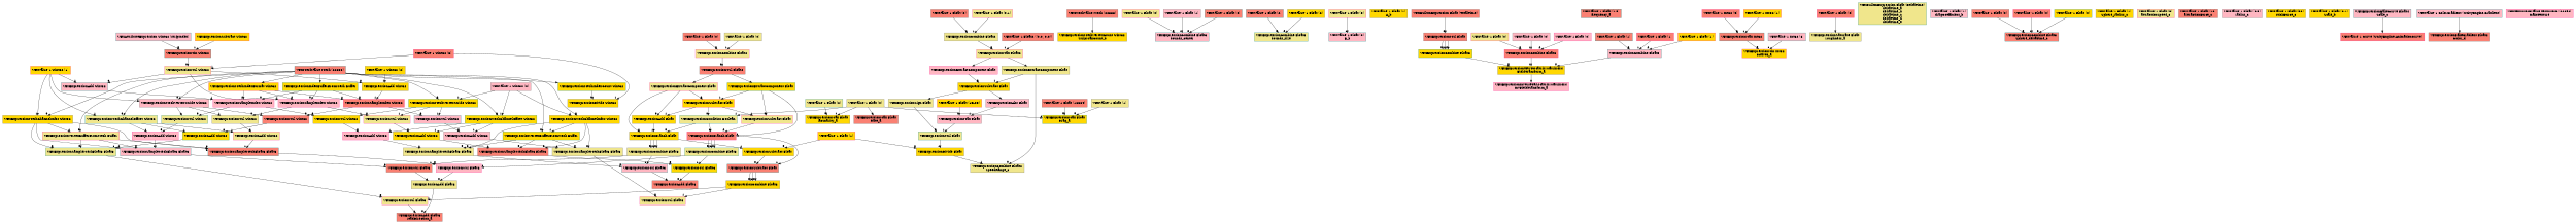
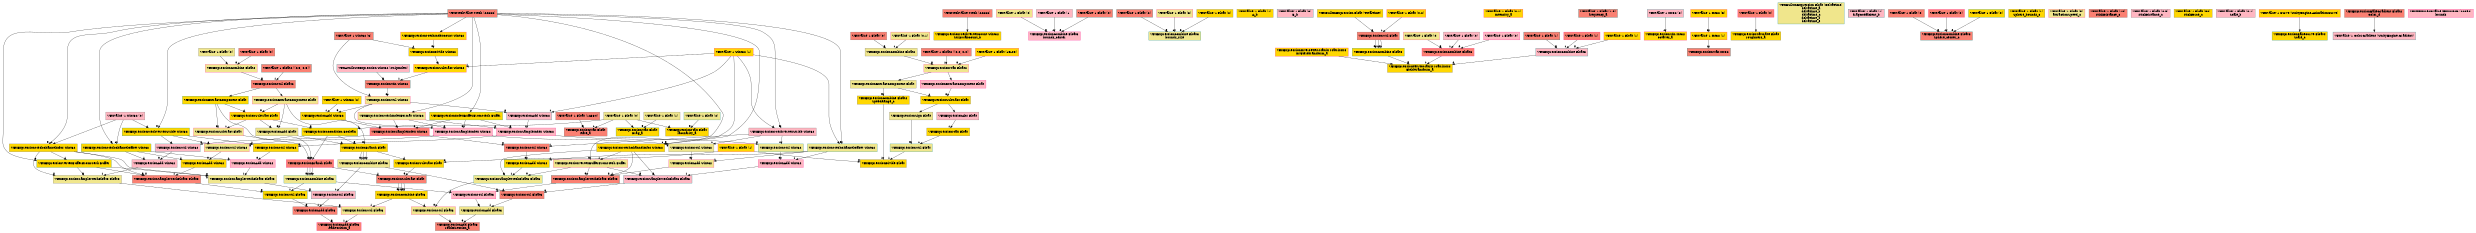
  digraph {
    node [color=gray40 fillcolor=gold shape=box style=filled]
    edge [headlabel=0]
    n1 [fillcolor=salmon label="VFXExpressionMax Float\nRate_a"]
    n2 [fillcolor=salmon label="VFXValue`1 Float (16384)"]
    n3 [fillcolor=khaki label="VFXValue`1 Float (0)"]
-   n4 [color=teal fillcolor=khaki label="VFXExpressionCondition Boolean"]
+   n4 [color=teal label="VFXExpressionCondition Boolean"]
    n5 [color=teal label="VFXExpressionMax Float\nDrag_a"]
    n6 [label="VFXExpressionMax Float\nlacunarity_a"]
    n7 [color=deeppink fillcolor=salmon label="VFXExpressionBranch Float"]
    n8 [label="VFXExpressionBranch Float"]
    n9 [label="VFXExpressionMeshVertexCount Uint32\nStripMaxCount_b"]
    n10 [fillcolor=salmon label="VFXMeshValue Mesh (22888)"]
-   n11 [color=teal fillcolor=lightpink label="VFXExpressionCombine Float3\nbounds_center"]
+   n11 [color=deeppink fillcolor=lightpink label="VFXExpressionCombine Float3\nbounds_center"]
    n12 [color=deeppink fillcolor=khaki label="VFXValue`1 Float (0)"]
    n13 [fillcolor=lightpink label="VFXValue`1 Float (1)"]
    n14 [color=teal fillcolor=salmon label="VFXValue`1 Float (0)"]
    n15 [color=teal fillcolor=khaki label="VFXExpressionCombine Float3\nbounds_size"]
    n16 [color=teal fillcolor=salmon label="VFXValue`1 Float (2)"]
    n17 [color=deeppink fillcolor=khaki label="VFXValue`1 Float (3)"]
    n18 [label="VFXValue`1 Float (2)"]
+   n19 [color=deeppink fillcolor=salmon label="VFXExpressionAdd Float3\nreadPosition_a"]
    n20 [fillcolor=salmon label="VFXExpressionAdd Float3"]
    n21 [color=teal label="VFXExpressionMul Float3"]
    n22 [fillcolor=salmon label="VFXExpressionSampleMeshFloat3 Float3"]
    n23 [color=teal label="VFXExpressionVertexBufferFromMesh Buffer"]
    n24 [fillcolor=khaki label="VFXExpressionSampleMeshFloat3 Float3"]
    n25 [fillcolor=khaki label="VFXExpressionSampleMeshFloat3 Float3"]
    n26 [color=teal fillcolor=lightpink label="VFXExpressionMul Float3"]
    n27 [color=deeppink fillcolor=khaki label="VFXExpressionMul Float3"]
    n28 [color=teal fillcolor=salmon label="VFXMeshValue Mesh (22888)"]
    n29 [label="VFXExpressionMeshChannelInfos Uint32"]
    n30 [color=teal label="VFXExpressionIndexBufferFromMesh Buffer"]
-   n31 [color=teal label="VFXExpressionMeshIndexCount Uint32"]
-   n32 [color=deeppink label="VFXExpressionMeshIndexFormat Uint32"]
+   n31 [color=deeppink label="VFXExpressionMeshIndexCount Uint32"]
+   n32 [color=deeppink fillcolor=khaki label="VFXExpressionMeshIndexFormat Uint32"]
    n33 [color=teal label="VFXExpressionMeshVertexStride Uint32"]
    n34 [color=teal label="VFXExpressionMeshChannelOffset Uint32"]
    n35 [color=deeppink fillcolor=khaki label="VFXExpressionVertexBufferFromMesh Buffer"]
    n36 [label="VFXExpressionMeshChannelInfos Uint32"]
    n37 [fillcolor=lightpink label="VFXExpressionMeshVertexStride Uint32"]
    n38 [color=teal fillcolor=khaki label="VFXExpressionMeshChannelOffset Uint32"]
    n39 [color=deeppink fillcolor=lightpink label="VFXExpressionSampleIndex Uint32"]
    n40 [color=deeppink fillcolor=lightpink label="VFXExpressionSampleIndex Uint32"]
    n41 [color=deeppink fillcolor=salmon label="VFXExpressionSampleIndex Uint32"]
    n42 [label="VFXExpressionDivide Uint32"]
    n43 [color=deeppink fillcolor=khaki label="VFXExpressionMul Uint32"]
    n44 [label="VFXExpressionMul Uint32"]
    n45 [color=teal fillcolor=lightpink label="VFXExpressionMul Uint32"]
    n46 [label="VFXExpressionAdd Uint32"]
    n47 [color=deeppink fillcolor=lightpink label="VFXExpressionAdd Uint32"]
    n48 [fillcolor=lightpink label="VFXExpressionAdd Uint32"]
    n49 [color=teal fillcolor=salmon label="VFXExpressionSampleMeshFloat3 Float3"]
    n50 [color=teal fillcolor=lightpink label="VFXExpressionSampleMeshFloat3 Float3"]
    n51 [color=teal fillcolor=khaki label="VFXExpressionSampleMeshFloat3 Float3"]
    n52 [fillcolor=khaki label="VFXExpressionMul Uint32"]
    n53 [color=teal fillcolor=khaki label="VFXExpressionMul Uint32"]
    n54 [fillcolor=salmon label="VFXExpressionMul Uint32"]
    n55 [color=deeppink fillcolor=khaki label="VFXExpressionAdd Uint32"]
    n56 [color=deeppink fillcolor=lightpink label="VFXExpressionAdd Uint32"]
    n57 [color=teal label="VFXExpressionAdd Uint32"]
    n58 [fillcolor=lightpink label="VFXValue`1 Uint32 (0)"]
    n59 [color=deeppink fillcolor=khaki label="VFXExpressionMul Uint32"]
    n60 [color=teal fillcolor=lightpink label="VFXExpressionAdd Uint32"]
    n61 [label="VFXExpressionAdd Uint32"]
    n62 [color=teal fillcolor=salmon label="VFXExpressionMin Uint32"]
    n63 [color=teal fillcolor=lightpink label="VFXAttributeExpression Uint32 (stripIndex)"]
    n64 [color=deeppink label="VFXExpressionSubtract Uint32"]
-   n65 [color=deeppink fillcolor=salmon label="VFXValue`1 Uint32 (3)"]
+   n65 [color=teal fillcolor=salmon label="VFXValue`1 Uint32 (3)"]
    n66 [color=deeppink label="VFXValue`1 Uint32 (1)"]
    n67 [color=teal fillcolor=khaki label="VFXExpressionCombine Float3"]
    n68 [color=deeppink fillcolor=lightpink label="VFXExpressionMul Float3"]
    n69 [fillcolor=khaki label="VFXExpressionAdd Float3"]
    n70 [color=teal fillcolor=salmon label="VFXExpressionSubtract Float"]
    n71 [label="VFXExpressionCombine Float3"]
    n72 [fillcolor=khaki label="VFXExpressionCombine Float3"]
    n73 [label="VFXExpressionSubtract Float"]
    n74 [color=deeppink label="VFXExpressionSubtract Float"]
    n75 [color=deeppink fillcolor=khaki label="VFXExpressionSubtract Float"]
-   n76 [label="VFXExpressionAdd Float"]
+   n76 [fillcolor=khaki label="VFXExpressionAdd Float"]
    n77 [color=deeppink fillcolor=khaki label="VFXExpressionExtractComponent Float"]
    n78 [fillcolor=salmon label="VFXExpressionMul Float2"]
    n79 [color=teal label="VFXExpressionExtractComponent Float"]
    n80 [color=deeppink fillcolor=khaki label="VFXExpressionCombine Float2"]
    n81 [fillcolor=salmon label="VFXValue`1 Float (0)"]
    n82 [fillcolor=khaki label="VFXValue`1 Float (0)"]
+   n83 [color=teal fillcolor=salmon label="VFXValue`1 Float2 ((0.5, 0.5))"]
    n84 [fillcolor=salmon label="VFXExpressionMul Float3"]
    n85 [label="VFXValue`1 Uint32 (2)"]
    n86 [color=deeppink fillcolor=khaki label="VFXExpressionMul Float3"]
    n87 [fillcolor=salmon label="VFXExpressionAdd Float3\nreadDirection_a"]
    n88 [color=deeppink label="VFXValue`1 Float (1)"]
    n89 [label="VFXExpressionDivide Float"]
-   n90 [fillcolor=khaki label="VFXExpressionCombine Float2\nSpeedRange_c"]
+   n90 [label="VFXExpressionCombine Float2\nSpeedRange_c"]
    n91 [label="VFXValue`1 Float (1)\nA_b"]
    n92 [color=teal fillcolor=lightpink label="VFXValue`1 Float (3)\nB_b"]
-   n93 [color=deeppink fillcolor=lightpink label="VFXExpressionInverseTRSMatrix Matrix4x4\nInvFieldTransform_a"]
+   n93 [color=deeppink label="VFXExpressionInverseTRSMatrix Matrix4x4\nInvFieldTransform_a"]
    n94 [label="VFXExpressionTRSToMatrix Matrix4x4\nFieldTransform_a"]
    n95 [color=teal label="VFXExpressionCombine Float3"]
    n96 [fillcolor=salmon label="VFXExpressionMul Float"]
-   n97 [fillcolor=salmon label="VFXBuiltInExpression Float (TotalTime)"]
+   n97 [label="VFXBuiltInExpression Float (TotalTime)"]
+   n98 [color=deeppink label="VFXValue`1 Float (0.2)"]
    n99 [color=deeppink fillcolor=salmon label="VFXExpressionCombine Float3"]
    n100 [color=deeppink fillcolor=khaki label="VFXValue`1 Float (0)"]
    n101 [fillcolor=lightpink label="VFXValue`1 Float (0)"]
    n102 [color=deeppink fillcolor=lightpink label="VFXValue`1 Float (0)"]
    n103 [color=teal fillcolor=lightpink label="VFXExpressionCombine Float3"]
    n104 [color=teal fillcolor=salmon label="VFXValue`1 Float (1)"]
    n105 [color=deeppink fillcolor=salmon label="VFXValue`1 Float (1)"]
    n106 [color=deeppink label="VFXValue`1 Float (1)"]
+   n107 [color=deeppink label="VFXValue`1 Float (0.1)\nIntensity_a"]
    n108 [fillcolor=khaki label="VFXValue`1 Float (1)"]
    n109 [color=teal fillcolor=salmon label="VFXValue`1 Float (1.5)\nfrequency_a"]
    n110 [color=deeppink label="VFXExpressionMin Int32\noctaves_a"]
    n111 [color=teal fillcolor=salmon label="VFXExpressionMax Int32"]
-   n112 [color=deeppink fillcolor=salmon label="VFXValue`1 Int32 (5)"]
+   n112 [color=deeppink label="VFXValue`1 Int32 (5)"]
    n113 [color=deeppink label="VFXValue`1 Int32 (1)"]
    n114 [color=teal fillcolor=lightpink label="VFXValue`1 Int32 (8)"]
-   n115 [fillcolor=khaki label="VFXExpressionSaturate Float\nroughness_a"]
+   n115 [label="VFXExpressionSaturate Float\nroughness_a"]
    n116 [color=deeppink fillcolor=salmon label="VFXValue`1 Float (0)"]
    n117 [color=teal fillcolor=khaki label="VFXValue`1 Float (2)"]
    n118 [color=teal fillcolor=khaki label="VFXBuiltInExpression Float (DeltaTime)\ndeltaTime_a\ndeltaTime_b\ndeltaTime_c\ndeltaTime_d\ndeltaTime_e"]
    n119 [color=teal fillcolor=lightpink label="VFXValue`1 Float (1)\ndragCoefficient_b"]
-   n120 [color=teal fillcolor=salmon label="VFXExpressionCombine Float3\nSphere_deltaTime_c"]
+   n120 [color=teal fillcolor=salmon label="VFXExpressionCombine Float3\nSphere_center_c"]
    n121 [fillcolor=salmon label="VFXValue`1 Float (0)"]
    n122 [color=deeppink fillcolor=salmon label="VFXValue`1 Float (0)"]
    n123 [color=teal label="VFXValue`1 Float (0)"]
-   n124 [label="VFXValue`1 Float (1)\nSphere_radius_c"]
+   n124 [label="VFXValue`1 Float (1)\nSphere_bounds_c"]
    n125 [color=deeppink fillcolor=khaki label="VFXValue`1 Float (5)\nattractionSpeed_c"]
-   n126 [fillcolor=salmon label="VFXValue`1 Float (10)\nattractionForce_c"]
-   n127 [fillcolor=lightpink label="VFXValue`1 Float (0.5)\nradius_c"]
+   n126 [fillcolor=salmon label="VFXValue`1 Float (10)\nstickDistance_c"]
+   n127 [fillcolor=lightpink label="VFXValue`1 Float (0.5)\nstickDistance_c"]
    n128 [label="VFXValue`1 Float (50)\nstickForce_c"]
-   n129 [label="VFXValue`1 Float (0.1)\nScale_b"]
-   n130 [color=teal fillcolor=lightpink label="VFXExpressionBakeCurve Float4\nScale_c"]
-   n131 [color=deeppink fillcolor=salmon label="VFXValue`1 Curve (UnityEngine.AnimationCurve)"]
+   n129 [fillcolor=lightpink label="VFXValue`1 Float (0.1)\nScale_b"]
+   n130 [color=teal label="VFXExpressionBakeCurve Float4\nScale_c"]
+   n131 [color=deeppink label="VFXValue`1 Curve (UnityEngine.AnimationCurve)"]
    n132 [fillcolor=khaki label="VFXExpressionExtractComponent Float"]
    n133 [label="VFXExpressionSubtract Float"]
    n134 [fillcolor=khaki label="VFXExpressionSign Float"]
    n135 [fillcolor=lightpink label="VFXExpressionAbs Float"]
    n136 [color=deeppink fillcolor=khaki label="VFXExpressionMax Float2"]
    n137 [color=deeppink fillcolor=lightpink label="VFXExpressionExtractComponent Float"]
    n138 [fillcolor=khaki label="VFXExpressionCombine Float2"]
    n139 [fillcolor=salmon label="VFXValue`1 Float (0)"]
    n140 [color=deeppink fillcolor=khaki label="VFXValue`1 Float (0.1)"]
    n141 [fillcolor=salmon label="VFXValue`1 Float2 ((0.0, 0.0))"]
    n142 [color=teal fillcolor=khaki label="VFXExpressionMul Float"]
-   n143 [fillcolor=lightpink label="VFXExpressionMax Float"]
+   n143 [label="VFXExpressionMax Float"]
    n144 [color=deeppink label="VFXValue`1 Float (1E-05)"]
    n145 [fillcolor=salmon label="VFXExpressionBakeGradient Float2\nColor_d"]
    n146 [color=teal fillcolor=lightpink label="VFXValue`1 ColorGradient (UnityEngine.Gradient)"]
-   n147 [color=deeppink fillcolor=lightpink label="VFXTexture2DValue Texture2D (22894)\nmainTexture"]
-   n2 -> n5
+   n147 [color=deeppink fillcolor=lightpink label="VFXTexture2DValue Texture2D (22894)\nbounds"]
+   n2 -> n1
    n3 -> n1 [headlabel=1]
    n3 -> n4 [headlabel=1]
    n3 -> n5 [headlabel=1]
    n3 -> n6 [headlabel=1]
    n4 -> n7
    n4 -> n8
    n7 -> n67
    n7 -> n67 [headlabel=1]
    n7 -> n67 [headlabel=2]
    n7 -> n70 [headlabel=1]
    n8 -> n72
    n8 -> n72 [headlabel=1]
    n8 -> n72 [headlabel=2]
    n8 -> n73 [headlabel=1]
    n10 -> n9 [headlabel=""]
    n12 -> n11
    n13 -> n11 [headlabel=1]
    n14 -> n11 [headlabel=2]
    n16 -> n15
-   n17 -> n92 [headlabel=1]
+   n17 -> n15 [headlabel=1]
    n18 -> n15 [headlabel=2]
+   n20 -> n19
    n21 -> n20
    n22 -> n21
    n23 -> n22
    n23 -> n24
    n23 -> n25
    n24 -> n26
    n25 -> n27
    n26 -> n20 [headlabel=1]
+   n27 -> n19 [headlabel=1]
    n28 -> n23
    n28 -> n29
    n28 -> n30 [headlabel=""]
    n28 -> n31 [headlabel=""]
    n28 -> n32 [headlabel=""]
    n28 -> n33
    n28 -> n34
    n28 -> n35
    n28 -> n36
    n28 -> n37
    n28 -> n38
    n29 -> n22 [headlabel=2]
    n29 -> n23 [headlabel=1]
    n29 -> n24 [headlabel=2]
    n29 -> n25 [headlabel=2]
    n30 -> n39
    n30 -> n40
    n30 -> n41
    n31 -> n42
    n32 -> n39 [headlabel=2]
    n32 -> n40 [headlabel=2]
    n32 -> n41 [headlabel=2]
    n33 -> n43 [headlabel=1]
    n33 -> n44 [headlabel=1]
    n33 -> n45 [headlabel=1]
    n34 -> n46 [headlabel=1]
    n34 -> n47 [headlabel=1]
    n34 -> n48 [headlabel=1]
    n35 -> n49
    n35 -> n50
    n35 -> n51
    n36 -> n35 [headlabel=1]
    n36 -> n49 [headlabel=2]
    n36 -> n50 [headlabel=2]
    n36 -> n51 [headlabel=2]
    n37 -> n52 [headlabel=1]
    n37 -> n53 [headlabel=1]
    n37 -> n54 [headlabel=1]
    n38 -> n55 [headlabel=1]
    n38 -> n56 [headlabel=1]
    n38 -> n57 [headlabel=1]
    n39 -> n43
    n39 -> n52
    n40 -> n44
    n40 -> n53
    n41 -> n45
    n41 -> n54
+   n42 -> n64
    n43 -> n46
    n44 -> n47
    n45 -> n48
    n46 -> n22 [headlabel=1]
    n47 -> n24 [headlabel=1]
    n48 -> n25 [headlabel=1]
    n49 -> n68
    n50 -> n84
    n51 -> n86
    n52 -> n55
    n53 -> n56
    n54 -> n57
    n55 -> n49 [headlabel=1]
    n56 -> n50 [headlabel=1]
    n57 -> n51 [headlabel=1]
    n58 -> n29 [headlabel=1]
    n58 -> n33 [headlabel=1]
    n58 -> n34 [headlabel=1]
    n59 -> n39 [headlabel=1]
    n59 -> n60
    n59 -> n61
    n60 -> n40 [headlabel=1]
    n61 -> n41 [headlabel=1]
    n62 -> n59
    n63 -> n62
    n64 -> n62 [headlabel=1]
    n65 -> n42 [headlabel=1]
    n65 -> n59 [headlabel=1]
    n66 -> n36 [headlabel=1]
    n66 -> n37 [headlabel=1]
    n66 -> n38 [headlabel=1]
    n66 -> n60 [headlabel=1]
+   n66 -> n64 [headlabel=1]
    n67 -> n21 [headlabel=1]
    n67 -> n68 [headlabel=1]
    n68 -> n69
    n69 -> n87
    n70 -> n71
    n70 -> n71 [headlabel=1]
    n70 -> n71 [headlabel=2]
    n71 -> n27 [headlabel=1]
    n71 -> n86 [headlabel=1]
    n72 -> n26 [headlabel=1]
    n72 -> n84 [headlabel=1]
    n73 -> n70
    n74 -> n4
    n74 -> n75 [headlabel=1]
    n74 -> n76 [headlabel=1]
    n75 -> n7 [headlabel=2]
    n76 -> n8 [headlabel=1]
    n77 -> n8 [headlabel=2]
    n77 -> n74
    n77 -> n76
    n78 -> n77 [headlabel=""]
    n78 -> n79 [headlabel=""]
    n79 -> n7 [headlabel=1]
    n79 -> n74 [headlabel=1]
    n79 -> n75
    n80 -> n78
    n81 -> n80
    n82 -> n80 [headlabel=1]
+   n83 -> n78 [headlabel=1]
    n84 -> n69 [headlabel=1]
    n85 -> n61 [headlabel=1]
    n86 -> n87 [headlabel=1]
    n88 -> n73
    n88 -> n89
-   n89 -> n90 [headlabel=1]
-   n94 -> n93 [headlabel=""]
+   n90 -> n89 [headlabel=1]
+   n93 -> n94 [headlabel=""]
    n95 -> n94
    n96 -> n95
    n96 -> n95 [headlabel=1]
    n96 -> n95 [headlabel=2]
    n97 -> n96
+   n98 -> n96 [headlabel=1]
    n99 -> n94 [headlabel=1]
    n100 -> n99
    n101 -> n99 [headlabel=1]
    n102 -> n99 [headlabel=2]
    n103 -> n94 [headlabel=2]
    n104 -> n103
    n105 -> n103 [headlabel=1]
    n106 -> n103 [headlabel=2]
    n108 -> n5
-   n111 -> n110
-   n112 -> n111
+   n112 -> n113
    n113 -> n111 [headlabel=1]
    n114 -> n110 [headlabel=1]
    n116 -> n115 [headlabel=""]
    n117 -> n6
    n121 -> n120
    n122 -> n120 [headlabel=1]
    n123 -> n120 [headlabel=2]
-   n130 -> n131 [headlabel=""]
+   n131 -> n130 [headlabel=""]
    n132 -> n90
    n132 -> n133 [headlabel=1]
    n133 -> n134 [headlabel=""]
    n133 -> n135 [headlabel=""]
    n134 -> n142
    n135 -> n143 [headlabel=1]
    n136 -> n132 [headlabel=""]
    n136 -> n137 [headlabel=""]
    n137 -> n133
    n138 -> n136
    n139 -> n138
    n140 -> n138 [headlabel=1]
    n141 -> n136 [headlabel=1]
    n142 -> n89 [headlabel=1]
    n143 -> n142 [headlabel=1]
-   n144 -> n143
-   n146 -> n145 [headlabel=""]
+   n144 -> n136
+   n145 -> n146 [headlabel=""]
  }
